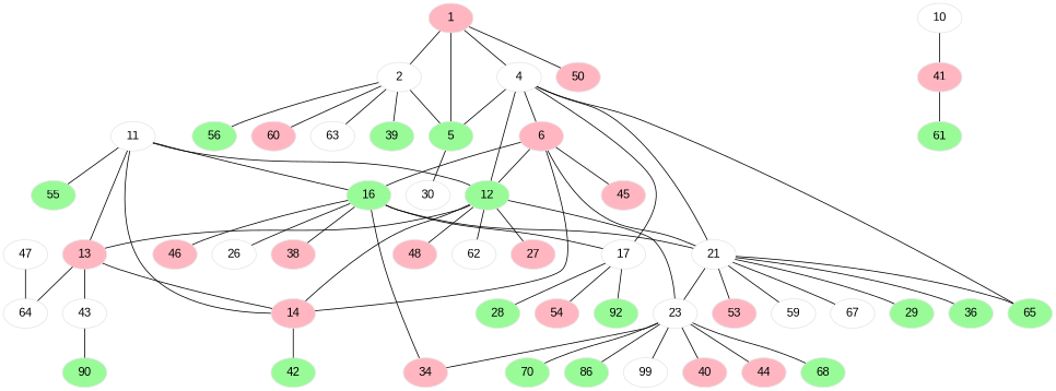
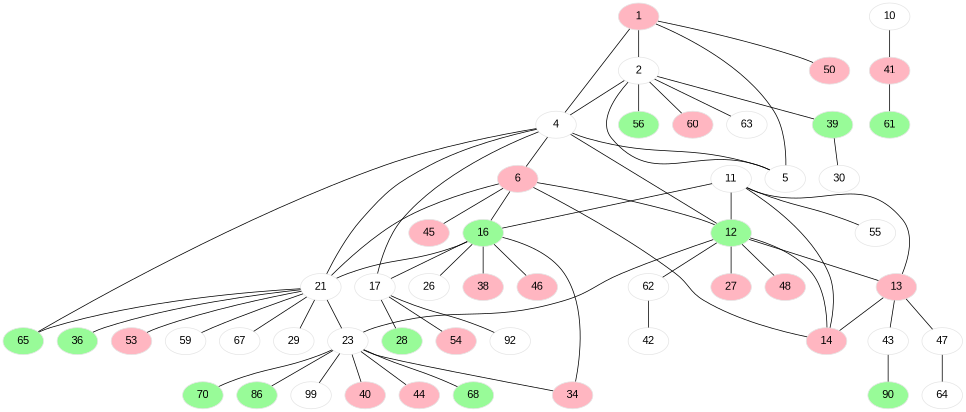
  graph {
    fontname="Liberation Sans"
    node [color=gray90 fillcolor=white fontname="Liberation Sans" style=filled]
    edge [fontname="Liberation Sans"]
    2 [super="+3+103+57"]
    4
-   5 [fillcolor=palegreen]
+   5
    39 [fillcolor=palegreen super="+96"]
    56 [fillcolor=palegreen]
    60 [fillcolor=lightpink]
    63
    1 [fillcolor=lightpink]
    50 [fillcolor=lightpink]
    6 [fillcolor=lightpink super="+8+7+74+85"]
    12 [fillcolor=palegreen super="+15+94+76+78"]
    17
    21 [super="+49+52+25+101+72+100+77+22"]
    65 [fillcolor=palegreen]
    30
    14 [fillcolor=lightpink super="+31+88+102+81"]
    16 [fillcolor=palegreen super="+69+18+19"]
    45 [fillcolor=lightpink]
    13 [fillcolor=lightpink]
    23 [super="+51+24"]
    27 [fillcolor=lightpink]
    48 [fillcolor=lightpink]
    62
    28 [fillcolor=palegreen]
    54 [fillcolor=lightpink super="+80"]
-   92 [fillcolor=palegreen]
-   29 [fillcolor=palegreen]
+   92
+   29
    36 [fillcolor=palegreen]
    53 [fillcolor=lightpink]
    59
    67
    41 [fillcolor=lightpink]
    10
-   42 [fillcolor=palegreen]
+   42
    26
    34 [fillcolor=lightpink]
    38 [fillcolor=lightpink]
    46 [fillcolor=lightpink]
    61 [fillcolor=palegreen]
    11 [super="+33"]
-   55 [fillcolor=palegreen]
+   55
    43
    47
    40 [fillcolor=lightpink]
    44 [fillcolor=lightpink]
    68 [fillcolor=palegreen]
    70 [fillcolor=palegreen]
    86 [fillcolor=palegreen]
    99
    90 [fillcolor=palegreen]
    64
+   2 -- 4 [weight=2]
    2 -- 5 [weight=2]
    2 -- 39
    2 -- 56
    2 -- 60
    2 -- 63
    4 -- 5
    4 -- 6
    4 -- 12
    4 -- 17
    4 -- 21
    4 -- 65
-   5 -- 30
+   39 -- 30
    1 -- 2 [weight=2]
    1 -- 4
    1 -- 5
    1 -- 50
    6 -- 12 [weight=2]
    6 -- 21
    6 -- 14
    6 -- 16 [weight=2]
    6 -- 45
    12 -- 14 [weight=2]
    12 -- 13 [weight=2]
    12 -- 23
    12 -- 27
    12 -- 48
    12 -- 62
    17 -- 28
    17 -- 54
    17 -- 92
    21 -- 65
    21 -- 23 [weight=6]
    21 -- 29
    21 -- 36
    21 -- 53
    21 -- 59
    21 -- 67
-   14 -- 42
+   62 -- 42
    16 -- 17 [weight=4]
    16 -- 21
    16 -- 26
    16 -- 34
    16 -- 38
    16 -- 46
    13 -- 14
    13 -- 43
-   13 -- 64
+   13 -- 47
    23 -- 34
    23 -- 40
    23 -- 44
    23 -- 68
    23 -- 70
    23 -- 86
    23 -- 99
    41 -- 61
    10 -- 41
    11 -- 12 [weight=2]
    11 -- 14
    11 -- 16
    11 -- 13
    11 -- 55
    43 -- 90
    47 -- 64
  }
